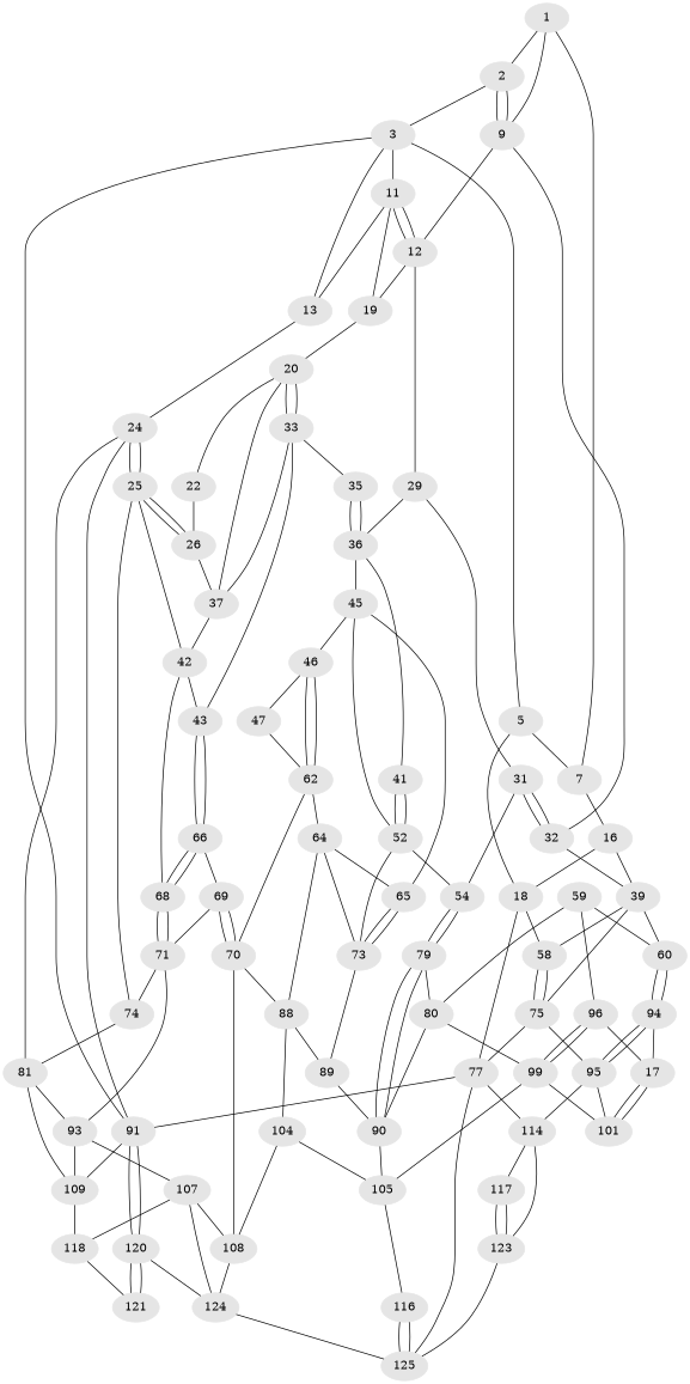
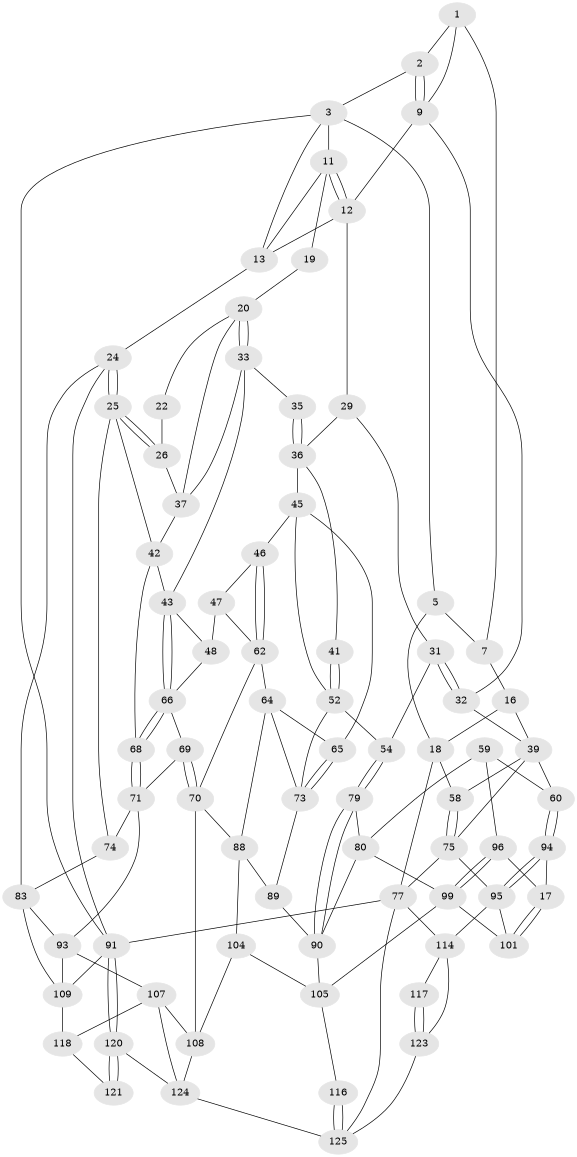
  graph {
    node [color=gray90 style=filled]
    1 [super="+6"]
    2
    7 [super="+8"]
    9 [super="+10"]
    3 [super="+4"]
    16 [super="+17"]
    12 [super="+28"]
    32
    5
    11 [super="+15"]
    13 [super="+14"]
    91 [super="+92"]
    18
    19
    24 [super="+82"]
    109 [super="+111"]
    120 [super="+126"]
    58
    77 [super="+78"]
    39 [super="+57"]
    29 [super="+30"]
    20 [super="+21"]
    31
    36 [super="+40"]
    25 [super="+50"]
-   83 [super="+84" label=81]
+   83 [super="+84"]
    60 [super="+61"]
    75 [super="+76"]
    114 [super="+115"]
    125 [super="+127"]
    22 [super="+23"]
    33 [super="+34"]
    37 [super="+38"]
    26 [super="+27"]
    35
    43 [super="+44"]
    42 [super="+51"]
    74
    93 [super="+106"]
    68
    54 [super="+55"]
    41
    45 [super="+56"]
    52 [super="+53"]
    79
+   48
    66 [super="+67"]
    46
    65
    94
    73 [super="+86"]
    71 [super="+72"]
    69
    47 [super="+49"]
    62 [super="+63"]
    64 [super="+85"]
    70 [super="+87"]
    89
    59 [super="+81"]
    80 [super="+98"]
    96
    90 [super="+103"]
    95 [super="+102"]
    99 [super="+110"]
    n65 [label=17]
    88 [super="+100"]
    108 [super="+112"]
    104
    124
    107 [super="+119"]
    101
    117
    123
    105 [super="+113"]
    118
    116
    121 [super="+122"]
    1 -- 2
    1 -- 7
    1 -- 9
    2 -- 9
    2 -- 9
    2 -- 3
    7 -- 16 [weight=2]
    9 -- 12
    9 -- 32
    3 -- 5
    3 -- 11
    3 -- 13
    3 -- 91
    16 -- 18
    16 -- 39
-   12 -- 19
+   12 -- 13
    12 -- 29
    32 -- 39
    5 -- 7
    5 -- 18
    11 -- 12
    11 -- 12
    11 -- 13
    11 -- 19
    13 -- 24
    91 -- 109
    91 -- 120
    91 -- 120
    18 -- 58
    18 -- 77
    19 -- 20
    24 -- 91
    24 -- 25
    24 -- 25
    24 -- 83
    109 -- 118
    120 -- 124
    120 -- 121 [weight=2]
    120 -- 121
    58 -- 75
    58 -- 75
    77 -- 91
    77 -- 114
    77 -- 125
    39 -- 58
    39 -- 60
    39 -- 75
    29 -- 31
    29 -- 36
    20 -- 22
    20 -- 33
    20 -- 33
    20 -- 37
    31 -- 32
    31 -- 32
    31 -- 54
    36 -- 41
    36 -- 45
    25 -- 26
    25 -- 26
    25 -- 42
    25 -- 74
    83 -- 109
    83 -- 93
    60 -- 94
    60 -- 94
    75 -- 77
    75 -- 95
    114 -- 117
    114 -- 123
    22 -- 26 [weight=2]
    33 -- 37
    33 -- 35
    33 -- 43
    37 -- 42
    26 -- 37
    35 -- 36
    35 -- 36
+   43 -- 48
    43 -- 66
    43 -- 66
    42 -- 43
    42 -- 68
    74 -- 83
    93 -- 109
    93 -- 107
    68 -- 71
    68 -- 71
    54 -- 79
    54 -- 79
    41 -- 52
    41 -- 52
    45 -- 52
    45 -- 46
    45 -- 65
    52 -- 54
    52 -- 73
    79 -- 80
    79 -- 90
    79 -- 90
+   48 -- 66
    66 -- 68
    66 -- 68
    66 -- 69
    46 -- 47
    46 -- 62
    46 -- 62
    65 -- 73
    65 -- 73
    94 -- 95
    94 -- 95
    94 -- n65
    73 -- 89
    71 -- 74
    71 -- 93
    69 -- 71
    69 -- 70
    69 -- 70
+   47 -- 48
    47 -- 62
    62 -- 64
    62 -- 70
    64 -- 65
    64 -- 73
    64 -- 88
    70 -- 88
    70 -- 108
    89 -- 90
    59 -- 60
    59 -- 80
    59 -- 96
    80 -- 90
    80 -- 99
    96 -- 99
    96 -- 99
    96 -- n65
    90 -- 105
    95 -- 114
    95 -- 101
    99 -- 101
    99 -- 105
    n65 -- 101
    n65 -- 101
    88 -- 89
    88 -- 104
    108 -- 124
    104 -- 108
    104 -- 105
    124 -- 125
    107 -- 108
    107 -- 124
    107 -- 118
    117 -- 123
    117 -- 123
    123 -- 125
    105 -- 116
    118 -- 121
    116 -- 125
    116 -- 125
  }
